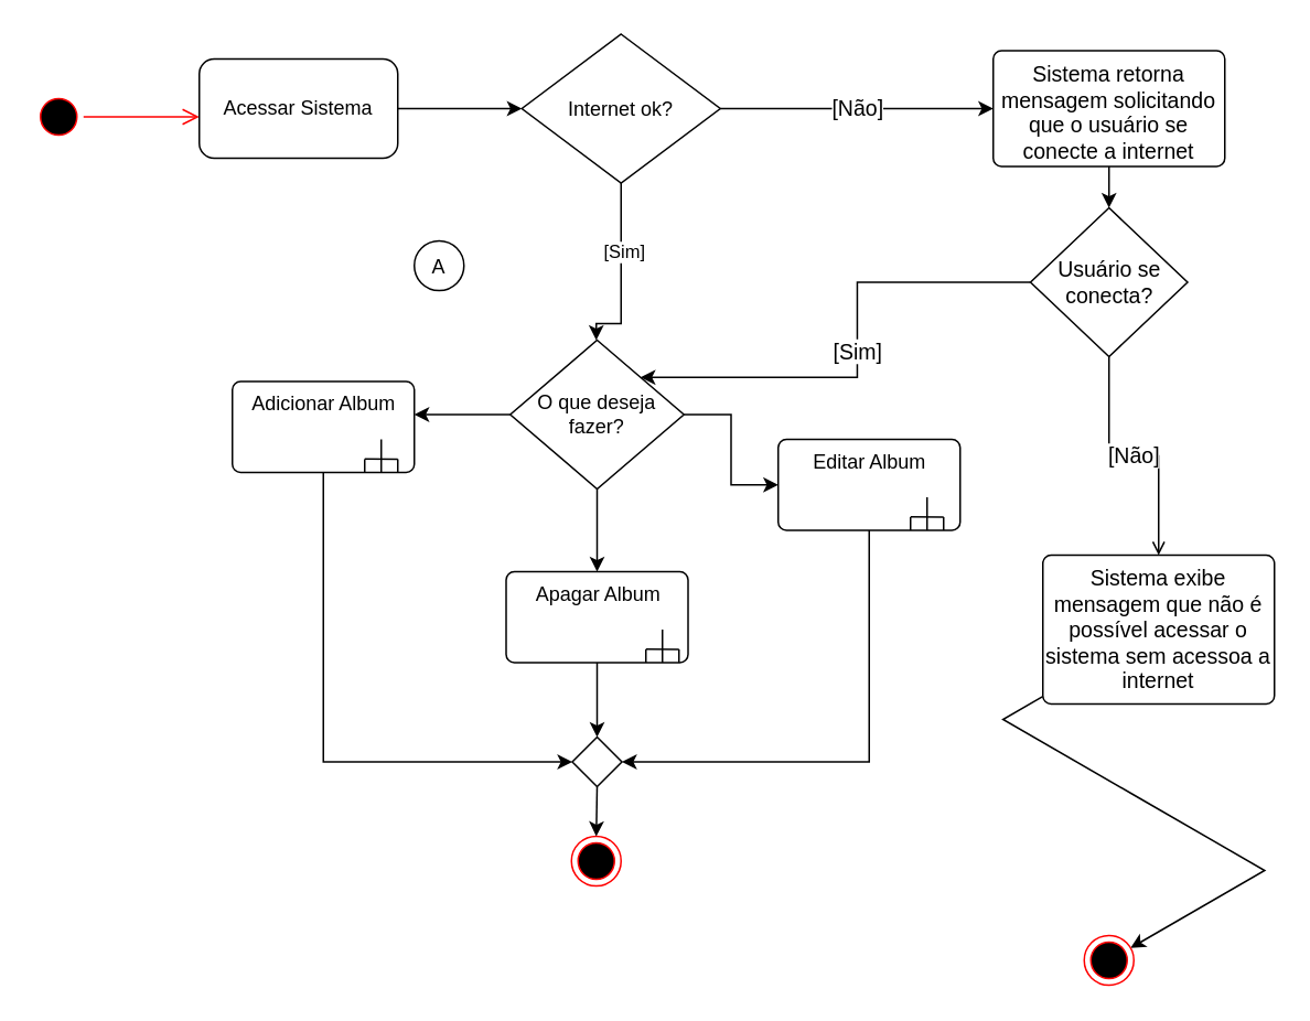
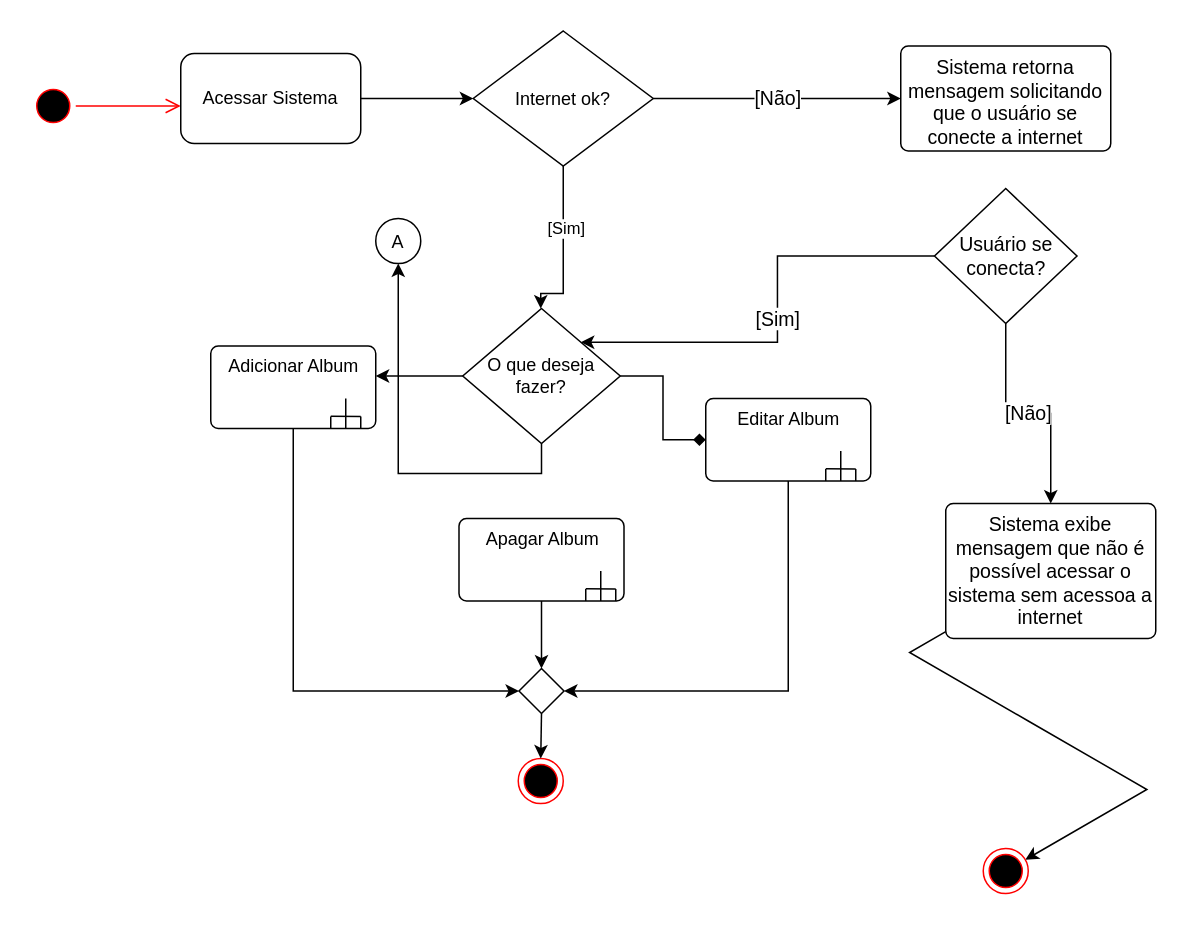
  <mxCell id="0" />
  <mxCell id="1" parent="0" />
  <mxCell id="2" value="" style="ellipse;html=1;shape=startState;fillColor=#000000;strokeColor=#ff0000;" parent="1" vertex="1"><mxGeometry x="20" y="55" width="30" height="30" as="geometry" /></mxCell>
  <mxCell id="3" value="" style="edgeStyle=orthogonalEdgeStyle;html=1;verticalAlign=bottom;endArrow=open;endSize=8;strokeColor=#ff0000;" parent="1" source="2" edge="1"><mxGeometry relative="1" as="geometry"><mxPoint x="120" y="70" as="targetPoint" /></mxGeometry></mxCell>
  <mxCell id="4" style="edgeStyle=orthogonalEdgeStyle;rounded=0;orthogonalLoop=1;jettySize=auto;html=1;exitX=1;exitY=0.5;exitDx=0;exitDy=0;" parent="1" source="15" target="8" edge="1"><mxGeometry relative="1" as="geometry"><mxPoint x="260" y="70" as="sourcePoint" /></mxGeometry></mxCell>
  <mxCell id="5" style="edgeStyle=orthogonalEdgeStyle;rounded=0;orthogonalLoop=1;jettySize=auto;html=1;exitX=0.5;exitY=1;exitDx=0;exitDy=0;" parent="1" source="8" edge="1"><mxGeometry relative="1" as="geometry"><mxPoint x="360" y="205" as="targetPoint" /><Array as="points"><mxPoint x="360" y="195" /></Array></mxGeometry></mxCell>
  <mxCell id="6" value="[Sim]" style="edgeLabel;html=1;align=center;verticalAlign=middle;resizable=0;points=[];" parent="5" vertex="1" connectable="0"><mxGeometry x="-0.25" y="1" relative="1" as="geometry"><mxPoint as="offset" /></mxGeometry></mxCell>
  <mxCell id="7" value="[Não]" style="edgeStyle=orthogonalEdgeStyle;rounded=0;orthogonalLoop=1;jettySize=auto;html=1;exitX=1;exitY=0.5;exitDx=0;exitDy=0;entryX=0;entryY=0.5;entryDx=0;entryDy=0;fontSize=13;" parent="1" source="8" target="40" edge="1"><mxGeometry relative="1" as="geometry" /></mxCell>
  <mxCell id="8" value="Internet ok?" style="rhombus;" parent="1" vertex="1"><mxGeometry x="315" y="20" width="120" height="90" as="geometry" /></mxCell>
  <mxCell id="9" style="edgeStyle=orthogonalEdgeStyle;rounded=0;orthogonalLoop=1;jettySize=auto;html=1;exitX=0;exitY=0.5;exitDx=0;exitDy=0;" parent="1" source="12" edge="1"><mxGeometry relative="1" as="geometry"><mxPoint x="250" y="250" as="targetPoint" /></mxGeometry></mxCell>
- <mxCell id="10" style="edgeStyle=orthogonalEdgeStyle;rounded=0;orthogonalLoop=1;jettySize=auto;html=1;exitX=1;exitY=0.5;exitDx=0;exitDy=0;entryX=0;entryY=0.5;entryDx=0;entryDy=0;" parent="1" source="12" target="22" edge="1"><mxGeometry relative="1" as="geometry"><mxPoint x="470" y="250" as="targetPoint" /></mxGeometry></mxCell>
- <mxCell id="11" style="edgeStyle=orthogonalEdgeStyle;rounded=0;orthogonalLoop=1;jettySize=auto;html=1;exitX=0.5;exitY=1;exitDx=0;exitDy=0;entryX=0.5;entryY=0;entryDx=0;entryDy=0;" parent="1" source="12" target="29" edge="1"><mxGeometry relative="1" as="geometry" /></mxCell>
+ <mxCell id="10" style="edgeStyle=orthogonalEdgeStyle;rounded=0;orthogonalLoop=1;jettySize=auto;html=1;exitX=1;exitY=0.5;exitDx=0;exitDy=0;entryX=0;entryY=0.5;entryDx=0;entryDy=0;endArrow=diamond;" parent="1" source="12" target="22" edge="1"><mxGeometry relative="1" as="geometry"><mxPoint x="470" y="250" as="targetPoint" /></mxGeometry></mxCell>
+ <mxCell id="11" style="edgeStyle=orthogonalEdgeStyle;rounded=0;orthogonalLoop=1;jettySize=auto;html=1;exitX=0.5;exitY=1;exitDx=0;exitDy=0;" parent="1" source="12" target="38" edge="1"><mxGeometry relative="1" as="geometry" /></mxCell>
  <mxCell id="12" value="O que deseja fazer?" style="rhombus;whiteSpace=wrap;" parent="1" vertex="1"><mxGeometry x="308" y="205" width="105" height="90" as="geometry" /></mxCell>
  <mxCell id="13" style="edgeStyle=orthogonalEdgeStyle;rounded=0;orthogonalLoop=1;jettySize=auto;html=1;exitX=0.5;exitY=1;exitDx=0;exitDy=0;entryX=0;entryY=0.5;entryDx=0;entryDy=0;" parent="1" source="14" target="37" edge="1"><mxGeometry relative="1" as="geometry"><mxPoint x="195.333" y="465" as="targetPoint" /></mxGeometry></mxCell>
  <mxCell id="14" value="Adicionar Album" style="html=1;align=center;verticalAlign=top;rounded=1;absoluteArcSize=1;arcSize=10;dashed=0;" parent="1" vertex="1"><mxGeometry x="140" y="230" width="110" height="55" as="geometry" /></mxCell>
  <mxCell id="15" value="Acessar Sistema" style="rounded=1;whiteSpace=wrap;html=1;" parent="1" vertex="1"><mxGeometry x="120" y="35" width="120" height="60" as="geometry" /></mxCell>
  <mxCell id="16" value="" style="group" parent="1" vertex="1" connectable="0"><mxGeometry x="220" y="265" width="20" height="20" as="geometry" /></mxCell>
  <mxCell id="17" value="" style="endArrow=none;html=1;" parent="16" edge="1"><mxGeometry width="50" height="50" as="geometry"><mxPoint x="10" y="20" as="sourcePoint" /><mxPoint x="10" as="targetPoint" /></mxGeometry></mxCell>
  <mxCell id="18" value="" style="endArrow=none;html=1;" parent="16" edge="1"><mxGeometry width="50" height="50" as="geometry"><mxPoint y="11.8" as="sourcePoint" /><mxPoint x="20" y="12" as="targetPoint" /><Array as="points"><mxPoint x="20" y="12" /></Array></mxGeometry></mxCell>
  <mxCell id="19" value="" style="endArrow=none;html=1;" parent="16" edge="1"><mxGeometry width="50" height="50" as="geometry"><mxPoint y="20" as="sourcePoint" /><mxPoint y="12" as="targetPoint" /></mxGeometry></mxCell>
  <mxCell id="20" value="" style="endArrow=none;html=1;" parent="16" edge="1"><mxGeometry width="50" height="50" as="geometry"><mxPoint x="20" y="20" as="sourcePoint" /><mxPoint x="20" y="12" as="targetPoint" /></mxGeometry></mxCell>
  <mxCell id="21" style="edgeStyle=orthogonalEdgeStyle;rounded=0;orthogonalLoop=1;jettySize=auto;html=1;exitX=0.5;exitY=1;exitDx=0;exitDy=0;entryX=1;entryY=0.5;entryDx=0;entryDy=0;" parent="1" source="22" target="37" edge="1"><mxGeometry relative="1" as="geometry" /></mxCell>
  <mxCell id="22" value="Editar Album&lt;br&gt;" style="html=1;align=center;verticalAlign=top;rounded=1;absoluteArcSize=1;arcSize=10;dashed=0;" parent="1" vertex="1"><mxGeometry x="470" y="265" width="110" height="55" as="geometry" /></mxCell>
  <mxCell id="23" value="" style="group" parent="1" vertex="1" connectable="0"><mxGeometry x="550" y="300" width="20" height="20" as="geometry" /></mxCell>
  <mxCell id="24" value="" style="endArrow=none;html=1;" parent="23" edge="1"><mxGeometry width="50" height="50" as="geometry"><mxPoint x="10" y="20" as="sourcePoint" /><mxPoint x="10" as="targetPoint" /></mxGeometry></mxCell>
  <mxCell id="25" value="" style="endArrow=none;html=1;" parent="23" edge="1"><mxGeometry width="50" height="50" as="geometry"><mxPoint y="11.8" as="sourcePoint" /><mxPoint x="20" y="12" as="targetPoint" /><Array as="points"><mxPoint x="20" y="12" /></Array></mxGeometry></mxCell>
  <mxCell id="26" value="" style="endArrow=none;html=1;" parent="23" edge="1"><mxGeometry width="50" height="50" as="geometry"><mxPoint y="20" as="sourcePoint" /><mxPoint y="12" as="targetPoint" /></mxGeometry></mxCell>
  <mxCell id="27" value="" style="endArrow=none;html=1;" parent="23" edge="1"><mxGeometry width="50" height="50" as="geometry"><mxPoint x="20" y="20" as="sourcePoint" /><mxPoint x="20" y="12" as="targetPoint" /></mxGeometry></mxCell>
  <mxCell id="28" style="edgeStyle=orthogonalEdgeStyle;rounded=0;orthogonalLoop=1;jettySize=auto;html=1;exitX=0.5;exitY=1;exitDx=0;exitDy=0;entryX=0.5;entryY=0;entryDx=0;entryDy=0;" parent="1" source="29" target="37" edge="1"><mxGeometry relative="1" as="geometry" /></mxCell>
  <mxCell id="29" value="Apagar Album" style="html=1;align=center;verticalAlign=top;rounded=1;absoluteArcSize=1;arcSize=10;dashed=0;" parent="1" vertex="1"><mxGeometry x="305.5" y="345" width="110" height="55" as="geometry" /></mxCell>
  <mxCell id="30" value="" style="group" parent="1" vertex="1" connectable="0"><mxGeometry x="390" y="380" width="20" height="20" as="geometry" /></mxCell>
  <mxCell id="31" value="" style="endArrow=none;html=1;" parent="30" edge="1"><mxGeometry width="50" height="50" as="geometry"><mxPoint x="10" y="20" as="sourcePoint" /><mxPoint x="10" as="targetPoint" /></mxGeometry></mxCell>
  <mxCell id="32" value="" style="endArrow=none;html=1;" parent="30" edge="1"><mxGeometry width="50" height="50" as="geometry"><mxPoint y="11.8" as="sourcePoint" /><mxPoint x="20" y="12" as="targetPoint" /><Array as="points"><mxPoint x="20" y="12" /></Array></mxGeometry></mxCell>
  <mxCell id="33" value="" style="endArrow=none;html=1;" parent="30" edge="1"><mxGeometry width="50" height="50" as="geometry"><mxPoint y="20" as="sourcePoint" /><mxPoint y="12" as="targetPoint" /></mxGeometry></mxCell>
  <mxCell id="34" value="" style="endArrow=none;html=1;" parent="30" edge="1"><mxGeometry width="50" height="50" as="geometry"><mxPoint x="20" y="20" as="sourcePoint" /><mxPoint x="20" y="12" as="targetPoint" /></mxGeometry></mxCell>
  <mxCell id="35" value="" style="ellipse;html=1;shape=endState;fillColor=#000000;strokeColor=#ff0000;" parent="1" vertex="1"><mxGeometry x="345" y="505" width="30" height="30" as="geometry" /></mxCell>
  <mxCell id="36" style="edgeStyle=orthogonalEdgeStyle;rounded=0;orthogonalLoop=1;jettySize=auto;html=1;exitX=0.5;exitY=1;exitDx=0;exitDy=0;entryX=0.5;entryY=0;entryDx=0;entryDy=0;" parent="1" source="37" target="35" edge="1"><mxGeometry relative="1" as="geometry" /></mxCell>
  <mxCell id="37" value="" style="rhombus;" parent="1" vertex="1"><mxGeometry x="345.5" y="445" width="30" height="30" as="geometry" /></mxCell>
  <mxCell id="38" value="A" style="ellipse;fillColor=#ffffff;strokeColor=#000000;rotation=0;" parent="1" vertex="1"><mxGeometry x="250" y="145" width="30" height="30" as="geometry" /></mxCell>
- <mxCell id="39" style="edgeStyle=orthogonalEdgeStyle;rounded=0;orthogonalLoop=1;jettySize=auto;html=1;exitX=0.5;exitY=1;exitDx=0;exitDy=0;entryX=0.5;entryY=0;entryDx=0;entryDy=0;fontSize=13;" parent="1" source="40" target="43" edge="1"><mxGeometry relative="1" as="geometry" /></mxCell>
  <mxCell id="40" value="Sistema retorna mensagem solicitando que o usuário se conecte a internet" style="html=1;align=center;verticalAlign=top;rounded=1;absoluteArcSize=1;arcSize=10;dashed=0;fontSize=13;whiteSpace=wrap;" parent="1" vertex="1"><mxGeometry x="600" y="30" width="140" height="70" as="geometry" /></mxCell>
  <mxCell id="41" value="[Sim]" style="rounded=0;orthogonalLoop=1;jettySize=auto;html=1;exitX=0;exitY=0.5;exitDx=0;exitDy=0;entryX=1;entryY=0;entryDx=0;entryDy=0;fontSize=13;edgeStyle=orthogonalEdgeStyle;" parent="1" source="43" target="12" edge="1"><mxGeometry relative="1" as="geometry" /></mxCell>
- <mxCell id="42" value="[Não]" style="edgeStyle=orthogonalEdgeStyle;rounded=0;orthogonalLoop=1;jettySize=auto;html=1;exitX=0.5;exitY=1;exitDx=0;exitDy=0;entryX=0.5;entryY=0;entryDx=0;entryDy=0;fontSize=13;endArrow=open;" parent="1" source="43" target="45" edge="1"><mxGeometry relative="1" as="geometry" /></mxCell>
+ <mxCell id="42" value="[Não]" style="edgeStyle=orthogonalEdgeStyle;rounded=0;orthogonalLoop=1;jettySize=auto;html=1;exitX=0.5;exitY=1;exitDx=0;exitDy=0;entryX=0.5;entryY=0;entryDx=0;entryDy=0;fontSize=13;" parent="1" source="43" target="45" edge="1"><mxGeometry relative="1" as="geometry" /></mxCell>
  <mxCell id="43" value="Usuário se conecta?" style="rhombus;fontSize=13;whiteSpace=wrap;" parent="1" vertex="1"><mxGeometry x="622.5" y="125" width="95" height="90" as="geometry" /></mxCell>
  <mxCell id="44" style="edgeStyle=isometricEdgeStyle;rounded=0;orthogonalLoop=1;jettySize=auto;html=1;fontSize=13;" parent="1" source="45" target="46" edge="1"><mxGeometry relative="1" as="geometry" /></mxCell>
  <mxCell id="45" value="Sistema exibe mensagem que não é possível acessar o sistema sem acessoa a internet" style="html=1;align=center;verticalAlign=top;rounded=1;absoluteArcSize=1;arcSize=10;dashed=0;fontSize=13;whiteSpace=wrap;" parent="1" vertex="1"><mxGeometry x="630" y="335" width="140" height="90" as="geometry" /></mxCell>
  <mxCell id="46" value="" style="ellipse;html=1;shape=endState;fillColor=#000000;strokeColor=#ff0000;fontSize=13;" parent="1" vertex="1"><mxGeometry x="655" y="565" width="30" height="30" as="geometry" /></mxCell>
